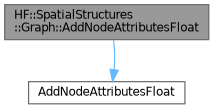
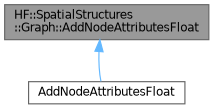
  digraph {
    rankdir=TB
    node [fontname=Helvetica fontsize=10 shape=box style=filled]
    n1 [color=gray40 fillcolor=grey60 fontcolor=black height=0.2 label="HF::SpatialStructures\l::Graph::AddNodeAttributesFloat" width=0.4]
    n2 [color=grey40 fillcolor=white height=0.2 label=AddNodeAttributesFloat width=0.4]
-   n2 -> n1 [color=steelblue1 dir=back fontname=Helvetica fontsize=10 labelfontname=Helvetica labelfontsize=10 style=solid]
+   n1 -> n2 [color=steelblue1 dir=back fontname=Helvetica fontsize=10 labelfontname=Helvetica labelfontsize=10 style=solid]
  }
